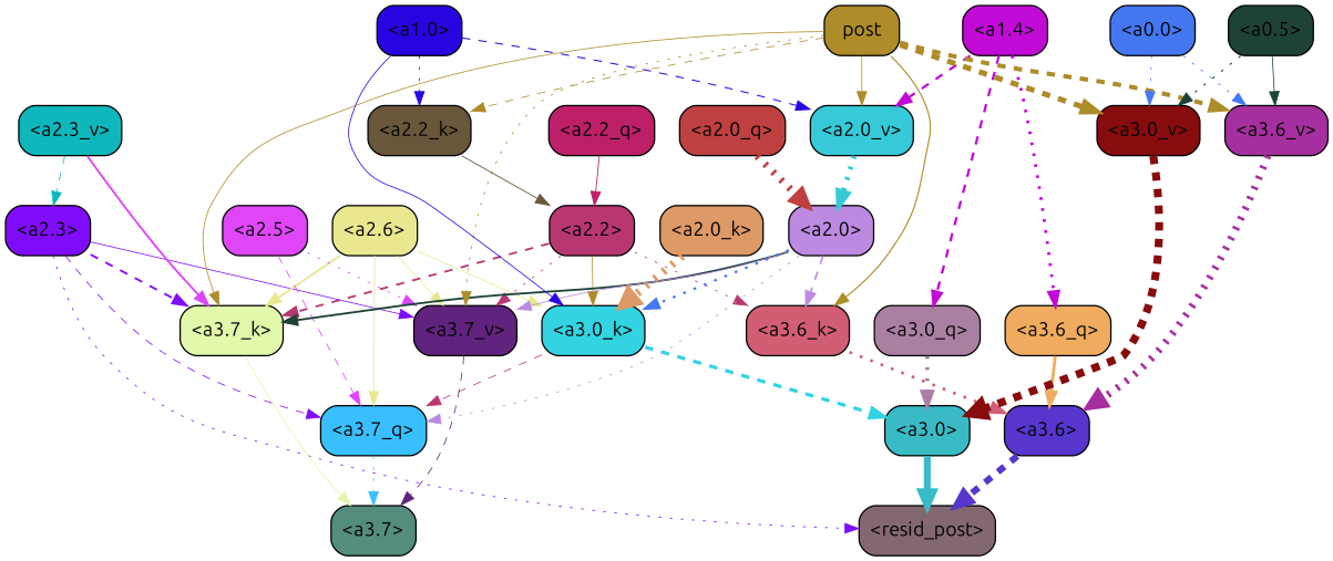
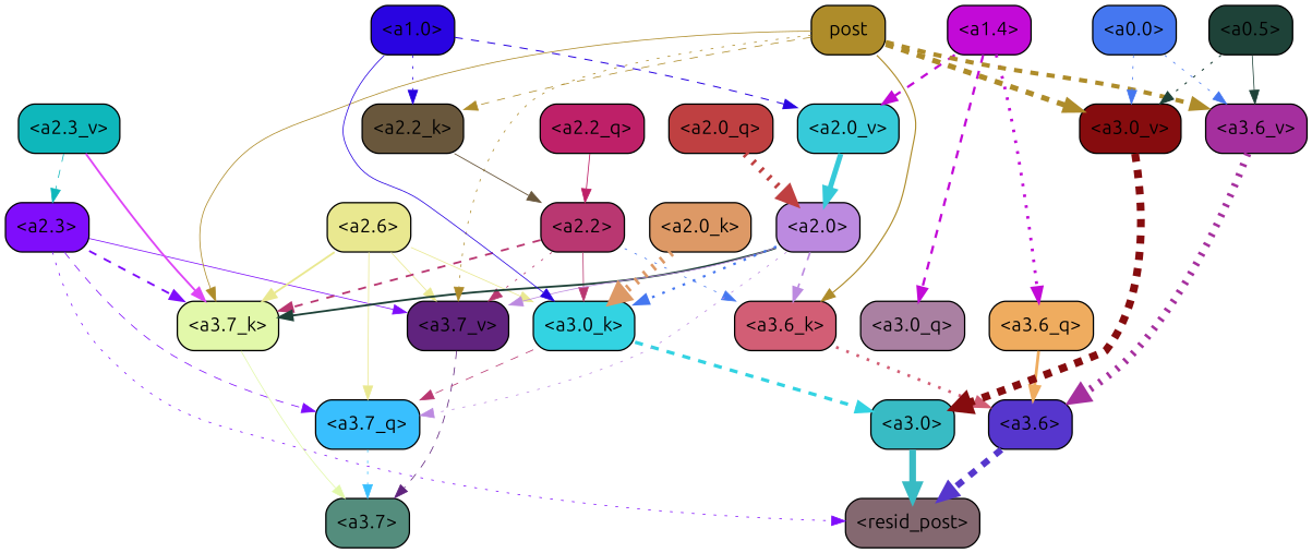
  strict digraph {
    fontname=Ubuntu
    splines=true
    node [color=black fontname=Ubuntu shape=box style="filled, rounded"]
    edge [color="#ae8c2a" fontname=Ubuntu penwidth=0.6 style=dotted]
    "<a3.7>" [fillcolor="#548d7d"]
    "<resid_post>" [fillcolor="#846870"]
    "<a3.6>" [fillcolor="#5636cd"]
    "<a3.0>" [fillcolor="#38bbc4"]
    "<a2.3>" [fillcolor="#7f0dfb"]
    "<a3.7_q>" [fillcolor="#39bffe"]
    "<a3.7_k>" [fillcolor="#e2f8aa"]
    "<a3.7_v>" [fillcolor="#60237e"]
    "<a3.6_q>" [fillcolor="#efac5f"]
    "<a3.0_q>" [fillcolor="#aa80a2"]
    "<a3.6_k>" [fillcolor="#d25e75"]
    "<a3.0_k>" [fillcolor="#33d3e2"]
    "<a3.6_v>" [fillcolor="#a52f9e"]
    "<a3.0_v>" [fillcolor="#860c0e"]
    "<a2.6>" [fillcolor="#e9e890"]
-   "<a2.5>" [fillcolor="#de46f7"]
    "<a2.2>" [fillcolor="#b93771"]
    "<a2.0>" [fillcolor="#bc8ae0"]
    "<a1.4>" [fillcolor="#c20ad7"]
    "<a2.0_v>" [fillcolor="#36cad9"]
    n21 [fillcolor="#ae8c2a" label=post]
    "<a2.2_k>" [fillcolor="#69573c"]
    "<a1.0>" [fillcolor="#2904e1"]
    "<a0.5>" [fillcolor="#1e4238"]
    "<a0.0>" [fillcolor="#4577f0"]
    "<a2.2_q>" [fillcolor="#be2068"]
    "<a2.0_q>" [fillcolor="#bf4041"]
    "<a2.0_k>" [fillcolor="#dd9966"]
    "<a2.3_v>" [fillcolor="#0eb7bb"]
    "<a3.6>" -> "<resid_post>" [color="#5636cd" penwidth=4.746312499046326 style=dashed]
    "<a3.0>" -> "<resid_post>" [color="#38bbc4" penwidth=4.896343111991882 style=solid]
    "<a2.3>" -> "<resid_post>" [color="#7f0dfb"]
    "<a2.3>" -> "<a3.7_q>" [color="#7f0dfb" style=dashed]
    "<a2.3>" -> "<a3.7_k>" [color="#7f0dfb" penwidth=1.467104621231556 style=dashed]
    "<a2.3>" -> "<a3.7_v>" [color="#7f0dfb" style=solid]
    "<a3.7_q>" -> "<a3.7>" [color="#39bffe"]
    "<a3.7_k>" -> "<a3.7>" [color="#e2f8aa" style=""]
    "<a3.7_v>" -> "<a3.7>" [color="#60237e" style=dashed]
    "<a3.6_q>" -> "<a3.6>" [color="#efac5f" penwidth=2.160832464694977 style=solid]
-   "<a3.0_q>" -> "<a3.0>" [color="#aa80a2" penwidth=2.870753765106201]
    "<a3.6_k>" -> "<a3.6>" [color="#d25e75" penwidth=2.13908451795578]
    "<a3.0_k>" -> "<a3.0>" [color="#33d3e2" penwidth=2.520303964614868 style=dashed]
    "<a3.0_k>" -> "<a3.7_q>" [color="#b93771" style=dashed]
    "<a3.6_v>" -> "<a3.6>" [color="#a52f9e" penwidth=5.297133803367615]
    "<a3.0_v>" -> "<a3.0>" [color="#860c0e" penwidth=5.680712580680847 style=dashed]
    "<a2.6>" -> "<a3.7_q>" [color="#e9e890" style=""]
    "<a2.6>" -> "<a3.7_k>" [color="#e9e890" penwidth=1.4453159049153328 style=""]
    "<a2.6>" -> "<a3.7_v>" [color="#e9e890" style=""]
    "<a2.6>" -> "<a3.0_k>" [color="#e9e890" style=""]
-   "<a2.5>" -> "<a3.7_q>" [color="#de46f7" style=dashed]
-   "<a2.5>" -> "<a3.7_v>" [color="#de46f7"]
    "<a2.2>" -> "<a3.7_k>" [color="#b93771" penwidth=1.4310357049107552 style=dashed]
    "<a2.2>" -> "<a3.7_v>" [color="#b93771"]
-   "<a2.2>" -> "<a3.6_k>" [color="#b93771"]
-   "<a2.2>" -> "<a3.0_k>" [style=solid]
+   "<a2.2>" -> "<a3.6_k>" [color="#4577f0"]
+   "<a2.2>" -> "<a3.0_k>" [color="#b93771" style=solid]
    "<a2.0>" -> "<a3.7_q>" [color="#bc8ae0"]
    "<a2.0>" -> "<a3.7_k>" [color="#1e4238" penwidth=1.4314699843525887 style=solid]
    "<a2.0>" -> "<a3.7_v>" [color="#bc8ae0" style=solid]
    "<a2.0>" -> "<a3.6_k>" [color="#bc8ae0" penwidth=1.2950235605239868 style=dashed]
    "<a2.0>" -> "<a3.0_k>" [color="#4577f0" penwidth=1.712992787361145]
    "<a1.4>" -> "<a3.6_q>" [color="#c20ad7" penwidth=2.242796540260315]
    "<a1.4>" -> "<a3.0_q>" [color="#c20ad7" penwidth=1.7808996737003326 style=dashed]
    "<a1.4>" -> "<a2.0_v>" [color="#c20ad7" penwidth=1.7603429555892944 style=dashed]
-   "<a2.0_v>" -> "<a2.0>" [color="#36cad9" penwidth=3.8170836865901947]
+   "<a2.0_v>" -> "<a2.0>" [color="#36cad9" penwidth=3.8170836865901947 style=solid]
    n21 -> "<a3.7_k>" [style=solid]
    n21 -> "<a3.7_v>"
    n21 -> "<a3.6_k>" [penwidth=0.891706109046936 style=solid]
    n21 -> "<a3.6_v>" [penwidth=3.1766927242279053 style=dashed]
    n21 -> "<a3.0_v>" [penwidth=3.9005755856633186 style=dashed]
-   n21 -> "<a2.0_v>" [style=solid]
    n21 -> "<a2.2_k>" [style=dashed]
    "<a2.2_k>" -> "<a2.2>" [color="#69573c" penwidth=0.6690489649772644 style=solid]
    "<a1.0>" -> "<a3.0_k>" [color="#2904e1" style=solid]
    "<a1.0>" -> "<a2.0_v>" [color="#2904e1" penwidth=0.7897878289222717 style=dashed]
    "<a1.0>" -> "<a2.2_k>" [color="#2904e1"]
    "<a0.5>" -> "<a3.6_v>" [color="#1e4238" style=solid]
    "<a0.5>" -> "<a3.0_v>" [color="#1e4238" penwidth=0.8493617177009583]
    "<a0.0>" -> "<a3.6_v>" [color="#4577f0"]
    "<a0.0>" -> "<a3.0_v>" [color="#4577f0"]
    "<a2.2_q>" -> "<a2.2>" [color="#be2068" penwidth=0.6449352353811264 style=solid]
    "<a2.0_q>" -> "<a2.0>" [color="#bf4041" penwidth=5.017253503203392]
    "<a2.0_k>" -> "<a3.0_k>" [color="#dd9966" penwidth=5.656688302755356]
    "<a2.3_v>" -> "<a2.3>" [color="#0eb7bb" style=dashed]
    "<a2.3_v>" -> "<a3.7_k>" [color="#de46f7" penwidth=1.4526091292500496 style=solid]
  }
